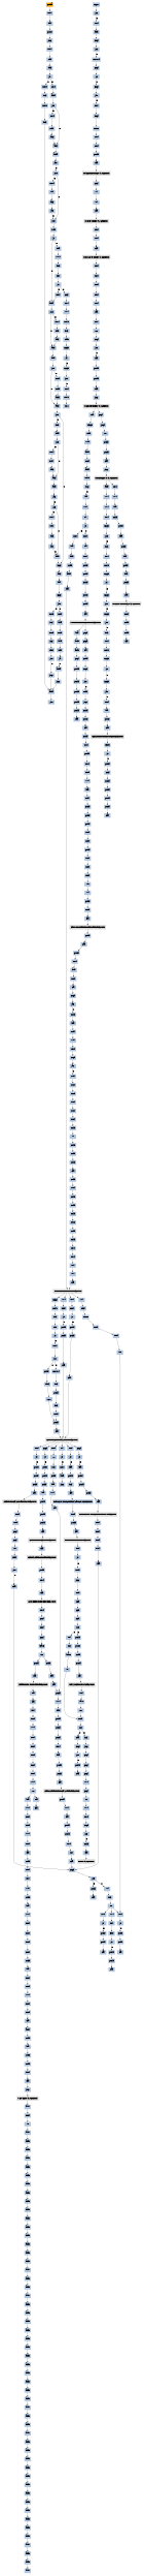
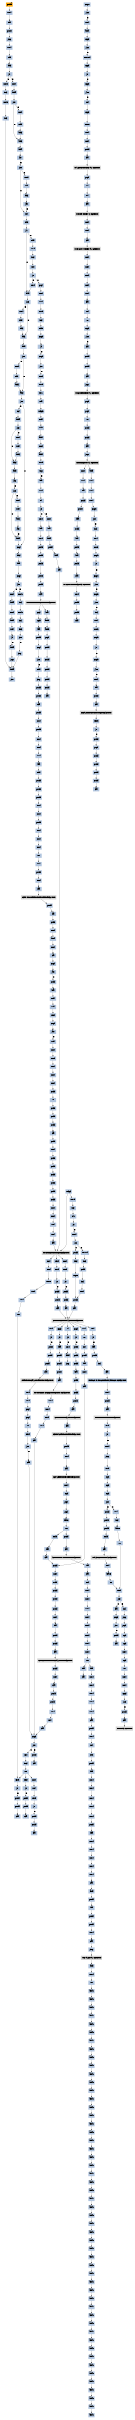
  strict digraph {
    node [color=lightsteelblue fillcolor=lightsteelblue shape=rectangle style=filled]
    edge [color="#000000"]
    n1 [color=lightgrey fillcolor=orange label=pusha]
    n2 [label=movl]
    n3 [label=leal]
    n4 [label=pushl]
    n5 [label=jmp]
    n6 [label=movl]
    n7 [label=subl]
    n8 [label=adcl]
    n9 [label=jb]
    n10 [label=movb]
    n11 [label=movl]
    n12 [label=incl]
    n13 [label=addl]
    n14 [label=movb]
    n15 [label=jne]
    n16 [label=incl]
    n17 [label=addl]
    n18 [label=jne]
    n19 [label=adcl]
    n20 [label=movl]
    n21 [label=addl]
    n22 [label=subl]
    n23 [label=jae]
    n24 [label=adcl]
    n25 [label=jne]
    n26 [label=xorl]
    n27 [label=movl]
    n28 [label=subl]
    n29 [label=subl]
    n30 [label=jb]
    n31 [label=adcl]
    n32 [label=shll]
    n33 [label=addl]
    n34 [label=movb]
    n35 [label=jne]
    n36 [label=incl]
    n37 [label=adcl]
    n38 [label=movl]
    n39 [label=xorl]
    n40 [label=je]
    n41 [label=movl]
    n42 [label=popl]
    n43 [label=movl]
    n44 [label=movl]
    n45 [label=addl]
    n46 [label=subl]
    n47 [label=jne]
    n48 [label=adcl]
    n49 [label=adcl]
    n50 [label=movl]
    n51 [label=jne]
    n52 [label=subl]
    n53 [label=cmpl]
    n54 [label=incl]
    n55 [label=adcl]
    n56 [label=adcl]
    n57 [label=addl]
    n58 [label=leal]
    n59 [label=jne]
    n60 [label=cmpl]
    n61 [label=jbe]
    n62 [label=movl]
    n63 [label=movb]
    n64 [label=addl]
    n65 [label=incl]
    n66 [label=movl]
    n67 [label=movb]
    n68 [label=addl]
    n69 [label=subl]
    n70 [label=ja]
    n71 [label=addl]
    n72 [label=jmp]
    n73 [label=adcl]
    n74 [label=movl]
    n75 [label=addl]
    n76 [label=subl]
    n77 [label=jae]
    n78 [label=adcl]
    n79 [label=jne]
    n80 [label=addl]
    n81 [label=movl]
    n82 [label=subl]
    n83 [label=adcl]
    n84 [label=jae]
    n85 [label=incl]
    n86 [label=decl]
    n87 [label=jne]
    n88 [label=jmp]
    n89 [label=jae]
    n90 [label=movb]
    n91 [label=incl]
    n92 [label=subb]
    n93 [label=cmpb]
    n94 [label=ja]
    n95 [label=cmpb]
    n96 [label=jne]
    n97 [label=movl]
    n98 [label=movb]
    n99 [label=shrw]
    n100 [label=roll]
    n101 [label=xchgb]
    n102 [label=subl]
    n103 [label=subb]
    n104 [label=addl]
    n105 [label=movl]
    n106 [label=addl]
    n107 [label=movb]
    n108 [label=loop]
    n109 [label=leal]
    n110 [label=movl]
    n111 [label=orl]
    n112 [label=je]
    n113 [label=movl]
    n114 [label=movl]
    n115 [label=leal]
    n116 [label=leal]
    n117 [label=addl]
    n118 [label=movl]
    n119 [label=pushl]
    n120 [label=addl]
    n121 [label=call]
    n122 [color=lightgrey fillcolor=lightgrey label="LOADLIBRARYA-KERNEL32-DLL"]
    n123 [label=xchgl]
    n124 [label=movl]
    n125 [label=testl]
    n126 [label=xorl]
    n127 [label=movb]
    n128 [label=testl]
    n129 [label=movl]
    n130 [label=testl]
    n131 [label=incl]
    n132 [label=je]
    n133 [label=je]
    n134 [label=setne]
    n135 [label=orb]
    n136 [label=je]
    n137 [label=movl]
    n138 [label=jns]
    n139 [label=pushl]
    n140 [label=movzwl]
    n141 [label=decl]
    n142 [label=incl]
    n143 [label=repnz]
    n144 [label=pushl]
    n145 [label=pushl]
    n146 [label=call]
    n147 [color=lightgrey fillcolor=lightgrey label="GETPROCADDRESS-KERNEL32-DLL"]
    n148 [label=orl]
    n149 [label=testl]
    n150 [label=movl]
    n151 [label=testl]
    n152 [label=cmpl]
    n153 [label=cmpl]
    n154 [label=je]
    n155 [label=je]
    n156 [label=ret]
    n157 [label=je]
    n158 [label=je]
    n159 [label=je]
    n160 [label=movl]
    n161 [label=leal]
    n162 [label=xorl]
    n163 [label=pushl]
    n164 [label=leal]
    n165 [label=pushl]
    n166 [label=addl]
    n167 [label=jmp]
    n168 [label=incl]
    n169 [label=movl]
    n170 [label=pushl]
    n171 [label=pushl]
    n172 [label=pushl]
    n173 [label=pushl]
    n174 [label=pushl]
    n175 [label=call]
    n176 [color=lightgrey fillcolor=lightgrey label="VIRTUALPROTECT-KERNEL32-DLL"]
    n177 [label=leal]
    n178 [label=popl]
    n179 [label=andb]
    n180 [label=popa]
    n181 [label=andb]
    n182 [label=leal]
    n183 [label=popl]
    n184 [label=pushl]
    n185 [label=pushl]
    n186 [label=pushl]
    n187 [label=pushl]
    n188 [label=pushl]
    n189 [label=call]
    n190 [label=pushl]
    n191 [label=cmpl]
    n192 [label=jne]
    n193 [label=subl]
    n194 [label=jmp]
    n195 [label=pushl]
    n196 [label=pushl]
    n197 [label=call]
    n198 [label=pushl]
    n199 [label=movl]
    n200 [label=pushl]
    n201 [label=movl]
    n202 [label=movl]
    n203 [label=movl]
    n204 [label=leal]
    n205 [label=subl]
    n206 [label=pushl]
    n207 [label=pushl]
    n208 [label=pushl]
    n209 [label=movl]
    n210 [label=movl]
    n211 [label=pushl]
    n212 [label=movl]
    n213 [label=movl]
    n214 [label=movl]
    n215 [label=ret]
    n216 [label=xorl]
    n217 [label=pushl]
    n218 [label=movl]
    n219 [label=call]
    n220 [color=lightgrey fillcolor=lightgrey label="GETMODULEHANDLEA-KERNEL32-DLL"]
    n221 [label=pushl]
    n222 [label=cmpw]
    n223 [label=jne]
    n224 [label=call]
    n225 [label=movl]
    n226 [label=pushl]
    n227 [label=addl]
    n228 [label=cmpl]
    n229 [label=jne]
    n230 [label=movzwl]
    n231 [label=cmpl]
    n232 [label=je]
    n233 [label=cmpl]
    n234 [label=jbe]
    n235 [label=xorl]
    n236 [label=cmpl]
    n237 [label=setne]
    n238 [label=movl]
    n239 [label=movl]
    n240 [label=pushl]
    n241 [label=call]
    n242 [color=lightgrey fillcolor=lightgrey label="A--SET-APP-TYPE-MSVCRT-DLL"]
    n243 [label=popl]
    n244 [label=orl]
    n245 [label=orl]
    n246 [label=call]
    n247 [color=lightgrey fillcolor=lightgrey label="A--P--FMODE-MSVCRT-DLL"]
    n248 [label=movl]
    n249 [label=movl]
    n250 [label=call]
    n251 [color=lightgrey fillcolor=lightgrey label="A--P--COMMODE-MSVCRT-DLL"]
    n252 [label=movl]
    n253 [label=movl]
    n254 [label=movl]
    n255 [label=movl]
    n256 [label=movl]
    n257 [label=call]
    n258 [label=xorl]
    n259 [label=ret]
    n260 [label=cmpl]
    n261 [label=jne]
    n262 [label=call]
    n263 [label=pushl]
    n264 [label=pushl]
    n265 [label=call]
    n266 [label=jmp]
    n267 [color=lightgrey fillcolor=lightgrey label="A-CONTROLFP-MSVCRT-DLL"]
    n268 [label=popl]
    n269 [label=popl]
    n270 [label=ret]
    n271 [label=pushl]
    n272 [label=pushl]
    n273 [label=call]
    n274 [label=jmp]
    n275 [color=lightgrey fillcolor=lightgrey label="A-INITTERM-MSVCRT-DLL"]
    n276 [label=movl]
    n277 [label=addl]
    n278 [label=movl]
    n279 [label=movl]
    n280 [label=leal]
    n281 [label=movl]
    n282 [label=pushl]
    n283 [label=pushl]
    n284 [label=leal]
    n285 [label=pushl]
    n286 [label=leal]
    n287 [label=pushl]
    n288 [label=leal]
    n289 [label=pushl]
    n290 [label=call]
    n291 [color=lightgrey fillcolor=lightgrey label="A--GETMAINARGS-MSVCRT-DLL"]
    n292 [label=movl]
    n293 [label=pushl]
    n294 [label=pushl]
    n295 [label=call]
    n296 [label=movl]
    n297 [label=cmpb]
    n298 [label=jne]
    n299 [label=incl]
    n300 [label=movl]
    n301 [label=movb]
    n302 [label=cmpb]
    n303 [label=je]
    n304 [label=cmpb]
    n305 [label=jne]
    n306 [label=cmpb]
    n307 [label=jne]
    n308 [label=incl]
    n309 [label=movl]
    n310 [label=movb]
    n311 [label=cmpb]
    n312 [label=je]
    n313 [label=cmpb]
    n314 [label=jbe]
    n315 [label=movl]
    n316 [label=leal]
    n317 [label=pushl]
    n318 [label=call]
    n319 [color=lightgrey fillcolor=lightgrey label="GETSTARTUPINFOA-KERNEL32-DLL"]
    n320 [label=testb]
    n321 [label=je]
    n322 [label=pushl]
    n323 [label=popl]
    n324 [label=pushl]
    n325 [label=pushl]
    n326 [label=pushl]
    n327 [label=pushl]
    n328 [label=call]
    n329 [label=movl]
    n330 [label=andl]
    n331 [label=movl]
    n332 [label=call]
    n333 [label=cmpl]
    n334 [label=jae]
    n335 [label=pushl]
    n336 [label=leal]
    n337 [label=subl]
    n338 [label=subl]
    n339 [label=testl]
    n340 [label=cmpl]
    n341 [label=jae]
    n342 [label=subl]
    n343 [label=movl]
    n344 [label=testl]
    n345 [label=movl]
    n346 [label=movl]
    n347 [label=movl]
    n348 [label=pushl]
    n349 [label=ret]
    n350 [label=pushl]
    n351 [label=pushl]
    n352 [label=pushl]
    n353 [label=call]
    n354 [label=pushl]
    n355 [label=movl]
    n356 [label=pushl]
    n357 [label=pushl]
    n358 [label=pushl]
    n359 [label=pushl]
    n360 [label=pushl]
    n361 [label=pushl]
    n362 [label=movl]
    n363 [label=movl]
    n364 [label=xorl]
    n365 [label=xorl]
    n366 [label=call]
    n367 [label=pushl]
    n368 [label=pushl]
    n369 [label=call]
    n370 [label=pushl]
    n371 [label=incl]
    n372 [label=call]
    n373 [color=lightgrey label="INITCOMMONCONTROLSEX-COMCTL32-DLL"]
    n374 [label=movl]
    n375 [label=pushl]
    n376 [label=call]
    n377 [color=lightgrey fillcolor=lightgrey label="FREELIBRARY-KERNEL32-DLL"]
    n378 [label=testl]
    n379 [label=je]
    n380 [label=movl]
    n381 [label=jmp]
    n382 [label=testl]
    n383 [label=popl]
    n384 [label=popl]
    n385 [label=popl]
    n386 [label=jne]
    n387 [label=pushl]
    n388 [label=xorl]
    n389 [label=pushl]
    n390 [label=incl]
    n391 [label=pushl]
    n392 [label=leave]
    n393 [label=pushl]
    n394 [label=ret]
    n395 [label=testl]
    n396 [label=jne]
    n397 [label=call]
    n398 [label=incl]
    n399 [label=cmpl]
    n400 [label=jmp]
    n401 [label=jne]
    n402 [label=popl]
    n403 [label=pushl]
    n404 [label=call]
    n405 [label=pushl]
    n406 [label=pushl]
    n407 [label=call]
    n408 [label=pushl]
    n409 [label=leal]
    n410 [label=movl]
    n411 [label=call]
    n412 [label=pushl]
    n413 [label=movl]
    n414 [label=subl]
    n415 [label=pushl]
    n416 [label=pushl]
    n417 [label=pushl]
    n418 [label=movl]
    n419 [label=leal]
    n420 [label=pushl]
    n421 [label=pushl]
    n422 [label=call]
    n423 [color=lightgrey fillcolor=lightgrey label="GETCURRENTPROCESS-KERNEL32-DLL"]
    n424 [label=pushl]
    n425 [label=movl]
    n426 [label=call]
    n427 [label=pushl]
    n428 [label=pushl]
    n429 [label=movl]
    n430 [label=xorl]
    n431 [label=call]
    n432 [label=cmpl]
    n433 [label=jne]
    n434 [label=pushl]
    n435 [label=xorl]
    n436 [label=call]
    n437 [label=incl]
    n438 [label=ret]
    n439 [label=movl]
    n440 [label=movl]
    n441 [label=ret]
    n442 [label=testl]
    n443 [label=je]
    n444 [label=pushl]
    n445 [label=pushl]
    n446 [label=call]
    n447 [label=pushl]
    n448 [label=pushl]
    n449 [label=call]
    n450 [color=lightgrey fillcolor=lightgrey label="OPENPROCESSTOKEN-ADVAPI32-DLL"]
    n451 [label=movl]
    n452 [label=movl]
    n453 [label=popl]
    n454 [label=popl]
    n455 [label=ret]
    n456 [label=testl]
    n457 [label=jne]
    n458 [label=call]
    n459 [label=movl]
    n460 [label=testl]
    n461 [label=xorl]
    n462 [label=je]
    n463 [label=testl]
    n464 [label=pushl]
    n465 [label=je]
    n466 [label=pushl]
    n467 [label=pushl]
    n468 [label=call]
    n469 [label=pushl]
    n470 [label=pushl]
    n471 [label=pushl]
    n472 [label=call]
    n473 [color=lightgrey fillcolor=lightgrey label="LOOKUPPRIVILEGEVALUEA-ADVAPI32-DLL"]
    n474 [label=movl]
    n475 [label=movl]
    n476 [label=movl]
    n477 [label=movl]
    n478 [label=call]
    n479 [label=pushl]
    n480 [label=call]
    n481 [label=pushl]
    n482 [label=pushl]
    n483 [label=leal]
    n484 [label=pushl]
    n485 [label=pushl]
    n486 [label=pushl]
    n487 [label=call]
    n488 [color=lightgrey fillcolor=lightgrey label="GETMAINARGS-ADVAPI32-DLL"]
    n489 [label=call]
    n490 [color=lightgrey fillcolor=lightgrey label="GETLASTERROR-KERNEL32-DLL"]
    n491 [label=pushl]
    n492 [label=movl]
    n493 [label=call]
    n494 [color=lightgrey fillcolor=lightgrey label="CLOSEHANDLE-KERNEL32-DLL"]
    n495 [label=movl]
    n496 [label=popl]
    n497 [label=popl]
    n498 [label=popl]
    n499 [label=leave]
    n500 [label=ret]
    n501 [label=pushl]
    n502 [label=pushl]
    n503 [label=leal]
    n504 [label=call]
    n505 [label=call]
    n506 [color=lightgrey fillcolor=lightgrey label="SETERRORMODE-KERNEL32-DLL"]
    n507 [label=leal]
    n508 [label=call]
    n509 [label=xorl]
    n510 [label=movl]
    n511 [label=movl]
    n512 [label=movl]
    n513 [label=movl]
    n514 [label=movl]
    n515 [label=movl]
    n516 [label=movl]
    n517 [label=movl]
    n518 [label=ret]
    n519 [label=leal]
    n520 [label=leal]
    n521 [label=call]
    n522 [label=movl]
    n523 [label=movl]
    n524 [label=movl]
    n525 [label=movl]
    n526 [label=movl]
    n527 [label=call]
    n528 [label=pushl]
    n529 [label=movl]
    n530 [label=xorl]
    n531 [label=subl]
    n532 [label=pushl]
    n533 [label=leal]
    n534 [label=movl]
    n535 [label=movl]
    n536 [label=movl]
    n537 [label=movl]
    n538 [label=movl]
    n539 [label=pushl]
    n540 [label=leal]
    n541 [label=movl]
    n542 [label=movl]
    n543 [label=movl]
    n544 [label=movl]
    n545 [label=movl]
    n546 [label=call]
    n547 [label=andl]
    n548 [label=pushl]
    n549 [label=leal]
    n550 [label=pushl]
    n551 [label=pushl]
    n552 [label=movl]
    n553 [label=call]
    n554 [label=jmp]
    n555 [color=lightgrey fillcolor=lightgrey label="MEMSET-MSVCRT-DLL"]
    n556 [label=addl]
    n557 [label=movl]
    n558 [label=ret]
    n559 [label=addb]
    n560 [label=addb]
    n561 [label=addb]
    n562 [label=addb]
    n563 [label=addb]
    n564 [label=addb]
    n565 [label=addb]
    n566 [label=addb]
    n567 [label=addb]
    n568 [label=addb]
    n569 [label=addb]
    n570 [label=addb]
    n571 [label=addb]
    n572 [label=addb]
    n573 [label=addb]
    n574 [label=addb]
    n575 [label=addb]
    n576 [label=addb]
    n577 [label=addb]
    n578 [label=addb]
    n579 [label=addb]
    n580 [label=addb]
    n581 [label=addb]
    n582 [label=addb]
    n583 [label=addb]
    n584 [label=addb]
    n585 [label=addb]
    n586 [label=addb]
    n587 [label=addb]
    n588 [label=addb]
    n589 [label=addb]
    n590 [label=addb]
    n591 [label=addb]
    n592 [label=addb]
    n593 [label=addb]
    n594 [label=addb]
    n595 [label=addb]
    n596 [label=addb]
    n597 [label=addb]
    n598 [label=addb]
    n599 [label=addb]
    n600 [label=addb]
    n601 [label=addb]
    n602 [label=addb]
    n603 [label=addb]
    n604 [label=addb]
    n605 [label=addb]
    n606 [label=addb]
    n607 [label=addb]
    n608 [label=addb]
    n609 [label=addb]
    n610 [label=addb]
    n611 [label=call]
    n612 [color=lightgrey fillcolor=lightgrey label="MESSAGEBOXA-USER32-DLL"]
    n613 [label=xorl]
    n614 [label=leave]
    n615 [label=ret]
    n616 [label=popl]
    n617 [label=popl]
    n618 [label=movl]
    n619 [label=popl]
    n620 [label=ret]
    n621 [label=movl]
    n622 [label=movl]
    n623 [label=cmpl]
    n624 [label=jne]
    n625 [label=pushl]
    n626 [label=call]
    n627 [color=lightgrey fillcolor=lightgrey label="EXIT-MSVCRT-DLL"]
    n1 -> n2
    n2 -> n3
    n3 -> n4
    n4 -> n5
    n5 -> n6
    n6 -> n7
    n7 -> n8
    n8 -> n9
    n9 -> n10 [label=T]
    n9 -> n11 [label=F]
    n10 -> n12
    n11 -> n13
    n12 -> n14
    n13 -> n15
    n14 -> n16
    n15 -> n19 [label=T]
    n15 -> n20 [label=F]
    n16 -> n17
    n17 -> n18
    n19 -> n21
    n20 -> n22
    n21 -> n23
    n22 -> n24
    n23 -> n25 [label=F]
    n24 -> n19
    n25 -> n26 [label=T]
    n25 -> n27 [label=F]
    n26 -> n28
    n27 -> n29
    n28 -> n30
    n29 -> n31
    n30 -> n32 [label=F]
    n30 -> n33 [label=T]
    n31 -> n84
    n32 -> n34
    n33 -> n35
    n34 -> n36
    n35 -> n37 [label=T]
    n35 -> n38 [label=F]
    n36 -> n39
    n37 -> n45
    n38 -> n46
    n39 -> n40
    n40 -> n41 [label=F]
    n40 -> n42 [label=T]
    n41 -> n33
    n42 -> n43
    n43 -> n44
    n44 -> n90
    n45 -> n47
    n46 -> n48
    n47 -> n49 [label=T]
    n47 -> n50 [label=F]
    n48 -> n37
    n49 -> n51
    n50 -> n52
    n51 -> n53 [label=T]
    n51 -> n54 [label=F]
    n52 -> n55
    n53 -> n56
    n54 -> n57
    n55 -> n49
    n56 -> n58
    n57 -> n59
    n58 -> n60
    n59 -> n73 [label=T]
    n59 -> n74 [label=F]
    n60 -> n61
    n61 -> n62 [label=T]
    n61 -> n63 [label=F]
    n62 -> n64
    n63 -> n65
    n64 -> n66
    n65 -> n67
    n66 -> n68
    n67 -> n85
    n68 -> n69
    n69 -> n70
    n70 -> n71 [label=F]
    n71 -> n72
    n72 -> n17
    n73 -> n75
    n74 -> n76
    n75 -> n77
    n76 -> n78
    n77 -> n79 [label=F]
    n78 -> n73
    n79 -> n80 [label=T]
    n79 -> n81 [label=F]
    n80 -> n53
    n81 -> n82
    n82 -> n83
    n83 -> n89
    n84 -> n26 [label=F]
    n85 -> n86
    n86 -> n87
    n87 -> n88 [label=F]
    n88 -> n17
    n89 -> n80 [label=F]
    n90 -> n91
    n91 -> n92
    n92 -> n93
    n93 -> n94
    n94 -> n95 [label=F]
    n95 -> n96
    n96 -> n97 [label=F]
    n97 -> n98
    n98 -> n99
-   n267 -> n100
+   n99 -> n100
    n100 -> n101
    n101 -> n102
    n102 -> n103
    n103 -> n104
    n104 -> n105
    n105 -> n106
    n106 -> n107
    n107 -> n108
    n108 -> n109 [label=F]
    n109 -> n110
    n110 -> n111
    n111 -> n112
    n112 -> n113 [label=F]
    n112 -> n114 [label=T]
    n113 -> n115
    n114 -> n116
    n115 -> n117
    n116 -> n118
    n117 -> n119
    n118 -> n170
    n119 -> n120
    n120 -> n121
    n121 -> n122
-   n122 -> n123
+   n123 -> n122
    n122 -> n124
    n122 -> n125
    n122 -> n126
    n123 -> n127
    n124 -> n128
    n125 -> n129
    n126 -> n130
    n127 -> n131
    n128 -> n132
    n129 -> n133
    n130 -> n134
    n131 -> n135
    n132 -> n367 [label=F]
    n133 -> n405 [label=F]
    n134 -> n439
    n135 -> n136
    n136 -> n137 [label=F]
    n137 -> n138
    n138 -> n139 [label=T]
    n138 -> n140 [label=F]
    n139 -> n141
    n140 -> n142
    n141 -> n143
    n142 -> n144
    n143 -> n145
    n144 -> n168
    n145 -> n146
    n146 -> n147
    n147 -> n148
    n147 -> n149
    n147 -> n150
    n147 -> n151
    n147 -> n152
    n147 -> n153
    n148 -> n154
    n149 -> n155
    n150 -> n156
    n151 -> n157
    n152 -> n158
    n153 -> n159
    n154 -> n160 [label=F]
    n155 -> n161 [label=F]
    n156 -> n162
    n157 -> n163 [label=F]
    n158 -> n164 [label=F]
    n159 -> n165 [label=F]
    n160 -> n166
    n161 -> n370
    n162 -> n408
    n163 -> n447
    n164 -> n469
    n165 -> n481
    n166 -> n167
    n168 -> n169
    n169 -> n145
    n170 -> n171
    n171 -> n172
    n172 -> n173
    n173 -> n174
    n174 -> n175
    n175 -> n176
    n176 -> n177
    n176 -> n178
    n177 -> n179
    n178 -> n180
    n179 -> n181
    n180 -> n182
    n181 -> n183
    n182 -> n190
    n183 -> n184
    n184 -> n185
    n185 -> n186
    n186 -> n187
    n187 -> n188
    n188 -> n189
    n190 -> n191
    n191 -> n192
    n192 -> n193 [label=F]
    n193 -> n194
    n194 -> n195
    n195 -> n196
    n196 -> n197
    n197 -> n198
    n198 -> n199
    n199 -> n200
    n200 -> n201
    n201 -> n202
    n202 -> n203
    n203 -> n204
    n204 -> n205
    n205 -> n206
    n206 -> n207
    n207 -> n208
    n208 -> n209
    n209 -> n210
    n210 -> n211
    n211 -> n212
    n212 -> n213
    n213 -> n214
    n214 -> n215
    n215 -> n216
    n216 -> n217
    n217 -> n218
    n218 -> n219
    n219 -> n220
    n220 -> n221
    n221 -> n224
    n222 -> n223
    n223 -> n225 [label=F]
    n224 -> n226
    n225 -> n227
    n226 -> n329
    n227 -> n228
    n228 -> n229
    n229 -> n230 [label=F]
    n230 -> n231
    n231 -> n232
    n232 -> n233 [label=T]
    n233 -> n234
    n234 -> n235 [label=F]
    n235 -> n236
    n236 -> n237
    n237 -> n238
    n238 -> n239
    n239 -> n240
    n240 -> n241
    n241 -> n242
    n242 -> n243
    n243 -> n244
    n244 -> n245
    n245 -> n246
    n246 -> n247
    n247 -> n248
    n248 -> n249
    n249 -> n250
    n250 -> n251
    n251 -> n252
    n252 -> n253
    n253 -> n254
    n254 -> n255
    n255 -> n256
    n256 -> n257
    n257 -> n258
    n258 -> n259
    n259 -> n260
    n260 -> n261
    n261 -> n262 [label=T]
    n262 -> n263
    n263 -> n264
    n264 -> n265
    n265 -> n266
    n266 -> n267
    n267 -> n268
    n268 -> n269
    n269 -> n270
    n270 -> n271
    n271 -> n272
    n272 -> n273
    n273 -> n274
    n274 -> n275
    n275 -> n276
    n275 -> n277
    n276 -> n278
    n277 -> n279
    n278 -> n280
    n279 -> n281
    n280 -> n282
    n281 -> n296
    n282 -> n283
    n283 -> n284
    n284 -> n285
    n285 -> n286
    n286 -> n287
    n287 -> n288
    n288 -> n289
    n289 -> n290
    n290 -> n291
    n291 -> n292
    n292 -> n293
    n293 -> n294
    n294 -> n295
    n296 -> n297
    n297 -> n298
    n298 -> n299 [label=F]
    n299 -> n300
    n300 -> n301
    n301 -> n302
    n302 -> n303
    n303 -> n304 [label=F]
    n304 -> n305
    n305 -> n306 [label=F]
    n306 -> n307
    n307 -> n308 [label=F]
    n308 -> n309
    n309 -> n310
    n310 -> n311
    n311 -> n312
    n312 -> n313 [label=F]
    n313 -> n314
    n314 -> n315 [label=F]
    n315 -> n316
    n316 -> n317
    n317 -> n318
    n318 -> n319
    n319 -> n320
    n320 -> n321
    n321 -> n322 [label=T]
    n322 -> n323
    n323 -> n324
    n324 -> n325
    n325 -> n326
    n326 -> n327
    n327 -> n328
    n329 -> n330
    n330 -> n331
    n331 -> n332
    n332 -> n333
    n333 -> n334
    n334 -> n335 [label=T]
    n335 -> n336
    n336 -> n337
    n337 -> n338
    n338 -> n339
    n339 -> n340
    n340 -> n341
    n341 -> n342 [label=F]
    n342 -> n343
    n343 -> n344
    n344 -> n345
    n345 -> n346
    n346 -> n347
    n347 -> n348
    n348 -> n349
    n349 -> n350
    n350 -> n351
    n351 -> n352
    n352 -> n353
    n353 -> n354
    n354 -> n355
    n355 -> n356
    n356 -> n357
    n357 -> n358
    n358 -> n359
    n359 -> n360
    n360 -> n361
    n361 -> n362
    n362 -> n363
    n363 -> n364
    n364 -> n365
    n365 -> n366
    n366 -> n122
    n367 -> n368
    n368 -> n369
    n369 -> n147
    n370 -> n371
    n371 -> n372
    n372 -> n373
    n373 -> n374
    n374 -> n375
    n375 -> n376
    n376 -> n377
    n377 -> n378
    n378 -> n379
    n379 -> n380 [label=F]
    n380 -> n381
    n381 -> n382
    n382 -> n383
    n383 -> n384
    n384 -> n385
    n385 -> n386
    n386 -> n387 [label=F]
    n386 -> n388 [label=T]
    n387 -> n389
    n388 -> n390
    n389 -> n391
    n390 -> n392
    n391 -> n393
    n392 -> n394
    n393 -> n611
    n394 -> n395
    n395 -> n396
    n396 -> n397 [label=T]
    n396 -> n398 [label=F]
    n397 -> n399
    n398 -> n400
    n399 -> n401
    n400 -> n402
    n401 -> n403 [label=F]
    n402 -> n616
    n403 -> n404
    n405 -> n406
    n406 -> n407
    n407 -> n147
    n408 -> n409
    n409 -> n410
    n410 -> n411
    n411 -> n412
    n412 -> n413
    n413 -> n414
    n414 -> n415
    n415 -> n416
    n416 -> n417
    n417 -> n418
    n418 -> n419
    n419 -> n420
    n420 -> n421
    n421 -> n422
    n422 -> n423
    n423 -> n424
    n424 -> n425
    n425 -> n426
    n426 -> n427
    n427 -> n428
    n428 -> n429
    n429 -> n430
    n430 -> n431
    n431 -> n432
    n432 -> n433
    n433 -> n434 [label=F]
    n433 -> n435 [label=T]
    n434 -> n436
    n435 -> n437
    n437 -> n438
    n438 -> n442
    n438 -> n459
    n438 -> n460
    n439 -> n440
    n440 -> n441
    n441 -> n442
    n442 -> n443
    n443 -> n444 [label=F]
    n444 -> n445
    n445 -> n446
    n447 -> n448
    n448 -> n449
    n449 -> n450
    n450 -> n451
    n451 -> n452
    n452 -> n453
    n453 -> n454
    n454 -> n455
    n455 -> n456
    n456 -> n457
    n457 -> n458 [label=T]
    n458 -> n432
    n459 -> n461
    n460 -> n462
    n461 -> n463
    n462 -> n464 [label=F]
    n463 -> n465
    n464 -> n479
    n465 -> n466 [label=F]
    n466 -> n467
    n467 -> n468
    n469 -> n470
    n470 -> n471
    n471 -> n472
    n472 -> n473
    n473 -> n474
    n474 -> n475
    n475 -> n476
    n476 -> n477
    n477 -> n478
    n478 -> n432
    n479 -> n480
    n481 -> n482
    n482 -> n483
    n483 -> n484
    n484 -> n485
    n485 -> n486
    n486 -> n487
    n487 -> n488
    n488 -> n489
    n489 -> n490
    n490 -> n491
    n491 -> n492
    n492 -> n493
    n493 -> n494
    n494 -> n495
    n495 -> n496
    n496 -> n497
    n497 -> n498
    n498 -> n499
    n499 -> n500
    n500 -> n501
    n500 -> n502
    n501 -> n503
    n502 -> n504
    n503 -> n505
    n504 -> n506
    n505 -> n412
    n506 -> n507
    n507 -> n508
    n508 -> n509
    n509 -> n510
    n510 -> n511
    n511 -> n512
    n512 -> n513
    n513 -> n514
    n514 -> n515
    n515 -> n516
    n516 -> n517
    n517 -> n518
    n518 -> n519
    n518 -> n520
    n519 -> n521
    n520 -> n522
    n522 -> n523
    n523 -> n524
    n524 -> n525
    n525 -> n526
    n526 -> n527
    n527 -> n528
    n528 -> n529
    n529 -> n530
    n530 -> n531
    n531 -> n532
    n532 -> n533
    n533 -> n534
    n534 -> n535
    n535 -> n536
    n536 -> n537
    n537 -> n538
    n538 -> n539
    n539 -> n540
    n540 -> n541
    n541 -> n542
    n542 -> n543
    n543 -> n544
    n544 -> n545
    n545 -> n546
    n546 -> n547
    n547 -> n548
    n548 -> n549
    n549 -> n550
    n550 -> n551
    n551 -> n552
    n552 -> n553
    n553 -> n554
    n554 -> n555
    n555 -> n556
    n556 -> n557
    n557 -> n558
    n558 -> n559
    n559 -> n560
    n560 -> n561
    n561 -> n562
    n562 -> n563
    n563 -> n564
    n564 -> n565
    n565 -> n566
    n566 -> n567
    n567 -> n568
    n568 -> n569
    n569 -> n570
    n570 -> n571
    n571 -> n572
    n572 -> n573
    n573 -> n574
    n574 -> n575
    n575 -> n576
    n576 -> n577
    n577 -> n578
    n578 -> n579
    n579 -> n580
    n580 -> n581
    n581 -> n582
    n582 -> n583
    n583 -> n584
    n584 -> n585
    n585 -> n586
    n586 -> n587
    n587 -> n588
    n588 -> n589
    n589 -> n590
    n590 -> n591
    n591 -> n592
    n592 -> n593
    n593 -> n594
    n594 -> n595
    n595 -> n596
    n596 -> n597
    n597 -> n598
    n598 -> n599
    n599 -> n600
    n600 -> n601
    n601 -> n602
    n602 -> n603
    n603 -> n604
    n604 -> n605
    n605 -> n606
    n606 -> n607
    n607 -> n608
    n608 -> n609
    n609 -> n610
    n611 -> n612
    n612 -> n613
    n613 -> n614
    n614 -> n615
    n615 -> n395
    n616 -> n617
    n617 -> n618
    n618 -> n619
    n619 -> n620
    n620 -> n621
    n621 -> n622
    n622 -> n623
    n623 -> n624
    n624 -> n625 [label=F]
    n625 -> n626
    n626 -> n627
  }
